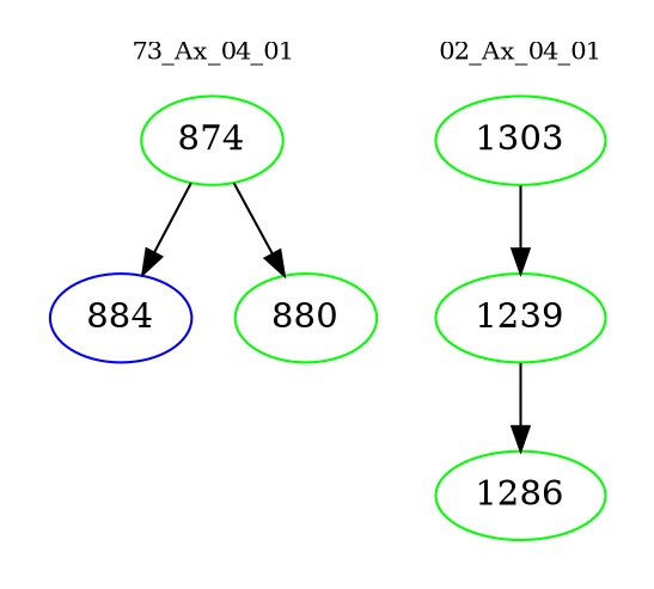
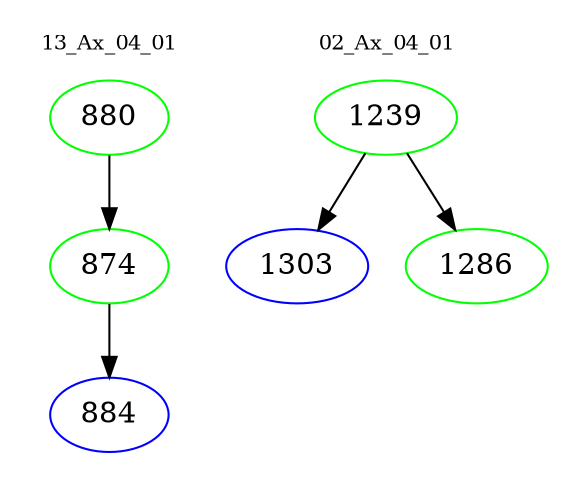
  digraph {
    node [color=green]
    edge [color=black]
    n1 [label=874]
    n2 [color=blue label=884]
    n3 [label=880]
    n4 [label=1239]
-   n5 [label=1303]
+   n5 [color=blue label=1303]
    n6 [label=1286]
    subgraph cluster_1 {
      color=white
      fontsize=10
-     label="73_Ax_04_01"
+     label="13_Ax_04_01"
      n1
      n2
      n3
    }
    subgraph cluster_2 {
      color=white
      fontsize=10
      label="02_Ax_04_01"
      n4
      n5
      n6
    }
    n1 -> n2
-   n1 -> n3
-   n5 -> n4
+   n3 -> n1
+   n4 -> n5
    n4 -> n6
  }
